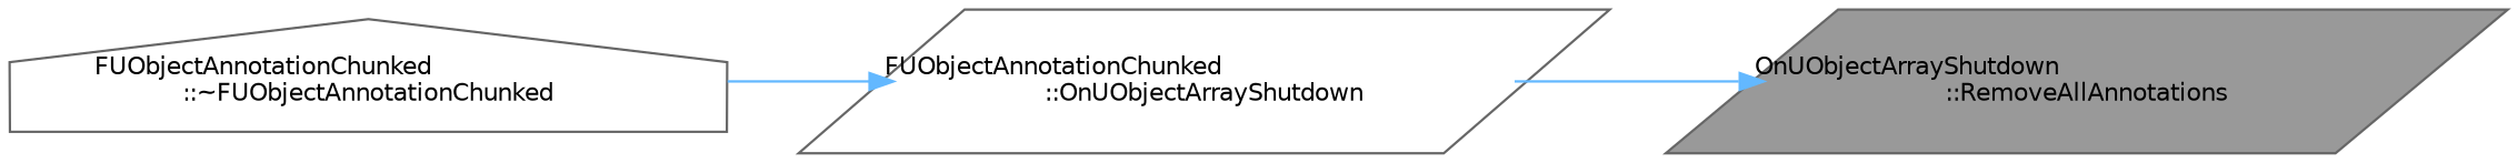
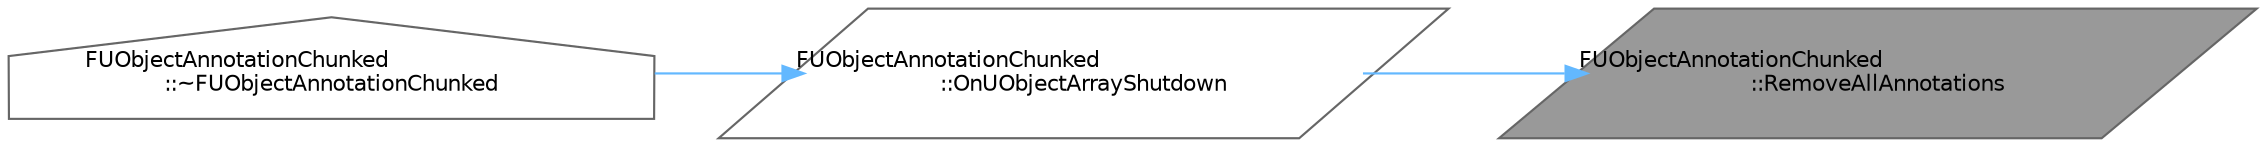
  digraph {
    rankdir=RL
    node [color=grey40 fillcolor=white fontname=Helvetica fontsize=10 shape=parallelogram style=filled]
    edge [color=steelblue1 dir=back fontname=Helvetica fontsize=10 labelfontname=Helvetica labelfontsize=10 style=solid]
-   n1 [color=gray40 fillcolor=grey60 fontcolor=black height=0.2 label="OnUObjectArrayShutdown\l::RemoveAllAnnotations" width=0.4]
+   n1 [color=gray40 fillcolor=grey60 fontcolor=black height=0.2 label="FUObjectAnnotationChunked\l::RemoveAllAnnotations" width=0.4]
    n2 [height=0.2 label="FUObjectAnnotationChunked\l::OnUObjectArrayShutdown" width=0.4]
    n3 [height=0.2 label="FUObjectAnnotationChunked\l::~FUObjectAnnotationChunked" shape=house width=0.4]
    n1 -> n2
    n2 -> n3
  }
